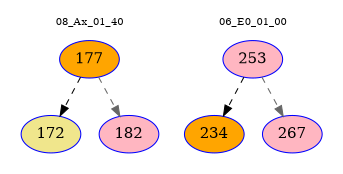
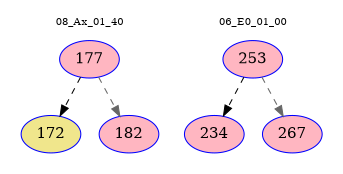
  digraph {
    node [color=blue fillcolor=lightpink style=filled]
    edge [color=black style=dashed]
-   n1 [fillcolor=orange label=177]
+   n1 [label=177]
    n2 [fillcolor=khaki label=172]
    n3 [label=182]
    n4 [label=253]
-   n5 [fillcolor=orange label=234]
+   n5 [label=234]
    n6 [label=267]
    subgraph cluster_1 {
      color=white
      fontsize=10
      label="08_Ax_01_40"
      n1
      n2
      n3
    }
    subgraph cluster_2 {
      color=white
      fontsize=10
      label="06_E0_01_00"
      n4
      n5
      n6
    }
    n1 -> n2
    n1 -> n3 [color=gray40]
    n4 -> n5
    n4 -> n6 [color=gray40]
  }
